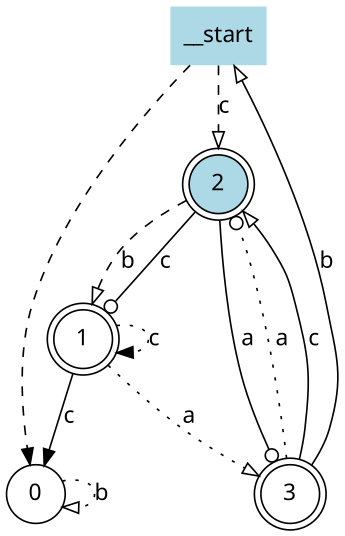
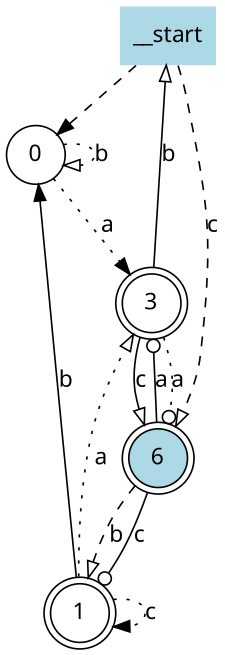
  digraph {
    fontname="Noto Sans"
    node [fillcolor=white fontname="Noto Sans" shape=doublecircle style=filled]
    edge [arrowhead=onormal fontname="Noto Sans" style=dotted]
    __start [fillcolor=lightblue shape=none]
    n2 [label=0 shape=circle]
-   n3 [fillcolor=lightblue label=2]
+   n3 [fillcolor=lightblue label=6]
    n4 [label=3]
    n5 [label=1]
    __start -> n2 [arrowhead=normal style=dashed]
    __start -> n3 [label=c style=dashed]
    n2 -> n2 [label=b]
+   n2 -> n4 [arrowhead=normal label=a]
    n3 -> n4 [arrowhead=odot label=a style=solid]
    n3 -> n5 [label=b style=dashed]
    n3 -> n5 [arrowhead=odot label=c style=solid]
    n4 -> __start [label=b style=solid]
    n4 -> n3 [arrowhead=odot label=a]
    n4 -> n3 [label=c style=solid]
-   n5 -> n2 [arrowhead=normal label=c style=solid]
+   n5 -> n2 [arrowhead=normal label=b style=solid]
    n5 -> n4 [label=a]
    n5 -> n5 [arrowhead=normal label=c]
  }
